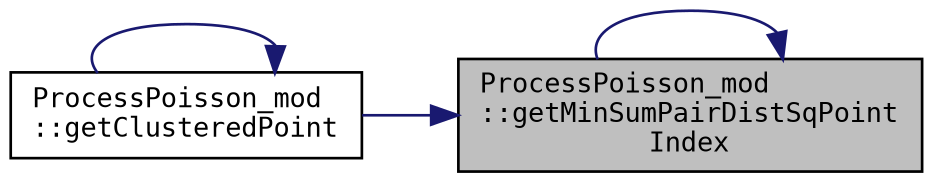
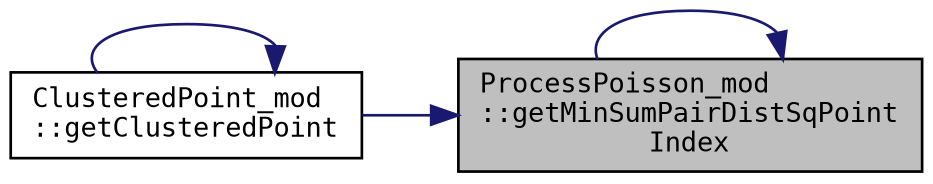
  digraph {
    rankdir=RL
    fontname="DejaVu Sans Mono"
    node [color=black fontname="DejaVu Sans Mono" fontsize=10 shape=record style=filled]
    edge [color=midnightblue dir=back fontname="DejaVu Sans Mono" fontsize=10 labelfontname=Helvetica labelfontsize=10 style=solid]
    n1 [fillcolor=grey75 fontcolor=black height=0.2 label="ProcessPoisson_mod\l::getMinSumPairDistSqPoint\lIndex" width=0.4]
-   n2 [fillcolor=white height=0.2 label="ProcessPoisson_mod\l::getClusteredPoint" width=0.4]
+   n2 [fillcolor=white height=0.2 label="ClusteredPoint_mod\l::getClusteredPoint" width=0.4]
    n1 -> n1
    n1 -> n2
    n2 -> n2
  }
